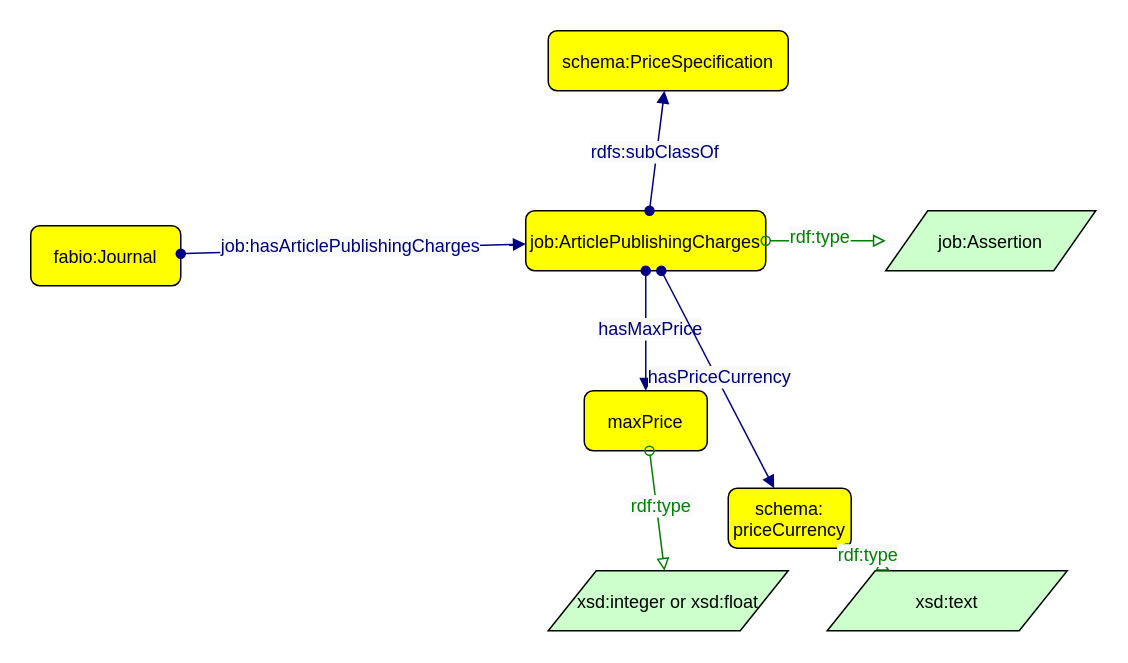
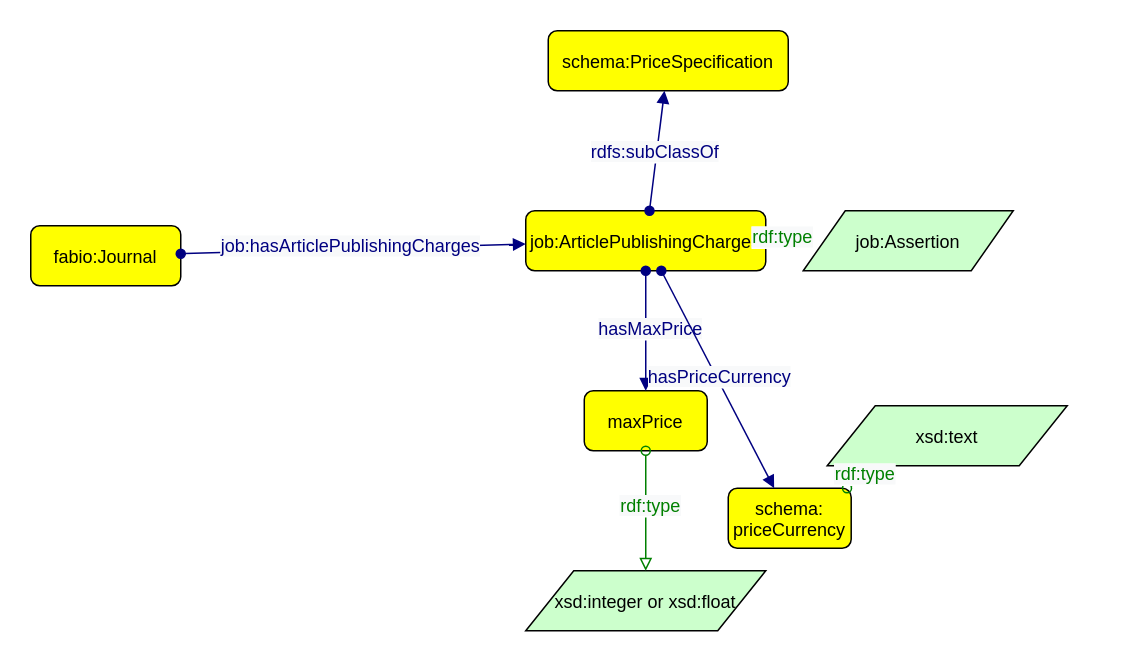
  <mxCell id="0" />
  <mxCell id="1" parent="0" />
  <mxCell id="2" value="fabio:Journal" style="graphMlID=n4;shape=rect;rounded=1;arcsize=30;fillColor=#ffff00;strokeColor=#000000;strokeWidth=1.0;fontFamily=Helvetica;" parent="1" vertex="1"><mxGeometry x="20" y="150" width="100" height="40" as="geometry" /></mxCell>
  <mxCell id="3" value="job:ArticlePublishingCharges" style="graphMlID=n4;shape=rect;rounded=1;arcsize=30;fillColor=#ffff00;strokeColor=#000000;strokeWidth=1.0;fontFamily=Helvetica;" parent="1" vertex="1"><mxGeometry x="350" y="140" width="160" height="40" as="geometry" /></mxCell>
  <mxCell id="4" value="" style="graphMlID=e0;rounded=0;endArrow=block;strokeColor=#000080;strokeWidth=1.0;startArrow=oval;startFill=1;endFill=1;fontFamily=Helvetica;elbow=vertical;" parent="1" source="2" target="3" edge="1"><mxGeometry relative="1" as="geometry"><mxPoint x="290" y="190.082" as="sourcePoint" /><mxPoint x="441" y="190" as="targetPoint" /></mxGeometry></mxCell>
  <mxCell id="5" value="&lt;font color=&quot;#000080&quot; style=&quot;font-size: 12px;&quot;&gt;&lt;span style=&quot;font-size: 12px; background-color: rgb(248, 249, 250);&quot;&gt;job:hasArticlePublishingCharges&lt;/span&gt;&lt;/font&gt;" style="text;html=1;align=center;verticalAlign=middle;resizable=0;points=[];labelBackgroundColor=#ffffff;fontSize=12;fontFamily=Helvetica;" parent="4" vertex="1" connectable="0"><mxGeometry x="-0.017" y="2" relative="1" as="geometry"><mxPoint as="offset" /></mxGeometry></mxCell>
  <mxCell id="6" value="schema:PriceSpecification" style="graphMlID=n4;shape=rect;rounded=1;arcsize=30;fillColor=#ffff00;strokeColor=#000000;strokeWidth=1.0;fontFamily=Helvetica;fontSize=12;" parent="1" vertex="1"><mxGeometry x="365" y="20" width="160" height="40" as="geometry" /></mxCell>
  <mxCell id="7" value="" style="graphMlID=e0;rounded=0;endArrow=block;strokeColor=#000080;strokeWidth=1.0;startArrow=oval;startFill=1;endFill=1;fontFamily=Helvetica;fontSize=12;elbow=vertical;" parent="1" source="3" target="6" edge="1"><mxGeometry relative="1" as="geometry"><mxPoint x="510" y="130.082" as="sourcePoint" /><mxPoint x="661" y="130" as="targetPoint" /></mxGeometry></mxCell>
  <mxCell id="8" value="&lt;span style=&quot;color: rgb(0, 0, 128); font-size: 12px; background-color: rgb(248, 249, 250);&quot;&gt;rdfs:subClassOf&lt;/span&gt;" style="text;html=1;align=center;verticalAlign=middle;resizable=0;points=[];labelBackgroundColor=#ffffff;fontFamily=Helvetica;fontSize=12;" parent="7" vertex="1" connectable="0"><mxGeometry x="-0.017" y="2" relative="1" as="geometry"><mxPoint as="offset" /></mxGeometry></mxCell>
- <mxCell id="9" value="xsd:text" style="graphMlID=n6;shape=parallelogram;fillColor=#ccffcc;strokeColor=#000000;strokeWidth=1.0;fontFamily=Helvetica;fontSize=12;" parent="1" vertex="1"><mxGeometry x="550.99" y="380" width="160" height="40" as="geometry" /></mxCell>
- <mxCell id="10" value="xsd:integer or xsd:float" style="graphMlID=n6;shape=parallelogram;fillColor=#ccffcc;strokeColor=#000000;strokeWidth=1.0" parent="1" vertex="1"><mxGeometry x="365" y="380" width="160" height="40" as="geometry" /></mxCell>
+ <mxCell id="9" value="xsd:text" style="graphMlID=n6;shape=parallelogram;fillColor=#ccffcc;strokeColor=#000000;strokeWidth=1.0;fontFamily=Helvetica;fontSize=12;" parent="1" vertex="1"><mxGeometry x="550.99" y="270" width="160" height="40" as="geometry" /></mxCell>
+ <mxCell id="10" value="xsd:integer or xsd:float" style="graphMlID=n6;shape=parallelogram;fillColor=#ccffcc;strokeColor=#000000;strokeWidth=1.0" parent="1" vertex="1"><mxGeometry x="350" y="380" width="160" height="40" as="geometry" /></mxCell>
  <mxCell id="11" value="maxPrice" style="graphMlID=n4;shape=rect;rounded=1;arcsize=30;fillColor=#ffff00;strokeColor=#000000;strokeWidth=1.0" parent="1" vertex="1"><mxGeometry x="389.02" y="260" width="81.97" height="40" as="geometry" /></mxCell>
  <mxCell id="12" value="schema:&#10;priceCurrency" style="graphMlID=n4;shape=rect;rounded=1;arcsize=30;fillColor=#ffff00;strokeColor=#000000;strokeWidth=1.0" parent="1" vertex="1"><mxGeometry x="485" y="325" width="81.97" height="40" as="geometry" /></mxCell>
  <mxCell id="13" value="" style="graphMlID=e2;endArrow=block;strokeColor=#008000;strokeWidth=1.0;startArrow=oval;startFill=0;endFill=0;fontFamily=Helvetica;fontSize=12;rounded=0;elbow=vertical;" parent="1" source="11" target="10" edge="1"><mxGeometry relative="1" as="geometry"><mxPoint x="419.501" y="320" as="sourcePoint" /><mxPoint x="419.503" y="386" as="targetPoint" /></mxGeometry></mxCell>
  <mxCell id="14" value="&lt;font color=&quot;#008000&quot;&gt;&lt;span style=&quot;background-color: rgb(248, 249, 250);&quot;&gt;rdf:type&lt;/span&gt;&lt;/font&gt;" style="text;html=1;align=center;verticalAlign=middle;resizable=0;points=[];labelBackgroundColor=#ffffff;fontFamily=Helvetica;fontSize=12;" parent="13" vertex="1" connectable="0"><mxGeometry x="-0.09" y="3" relative="1" as="geometry"><mxPoint x="-1" as="offset" /></mxGeometry></mxCell>
  <mxCell id="15" value="" style="graphMlID=e2;endArrow=block;strokeColor=#008000;strokeWidth=1.0;startArrow=oval;startFill=0;endFill=0;fontFamily=Helvetica;fontSize=12;rounded=0;elbow=vertical;" parent="1" source="12" target="9" edge="1"><mxGeometry relative="1" as="geometry"><mxPoint x="435.003" y="314" as="sourcePoint" /><mxPoint x="435.001" y="400" as="targetPoint" /></mxGeometry></mxCell>
  <mxCell id="16" value="&lt;font color=&quot;#008000&quot;&gt;&lt;span style=&quot;background-color: rgb(248, 249, 250);&quot;&gt;rdf:type&lt;/span&gt;&lt;/font&gt;" style="text;html=1;align=center;verticalAlign=middle;resizable=0;points=[];labelBackgroundColor=#ffffff;fontFamily=Helvetica;fontSize=12;" parent="15" vertex="1" connectable="0"><mxGeometry x="-0.09" y="3" relative="1" as="geometry"><mxPoint x="-1" as="offset" /></mxGeometry></mxCell>
  <mxCell id="17" value="" style="graphMlID=e0;rounded=0;endArrow=block;strokeColor=#000080;strokeWidth=1.0;startArrow=oval;startFill=1;endFill=1" parent="1" source="3" target="11" edge="1"><mxGeometry relative="1" as="geometry"><mxPoint x="480" y="210.082" as="sourcePoint" /><mxPoint x="631" y="210" as="targetPoint" /></mxGeometry></mxCell>
  <mxCell id="18" value="&lt;span style=&quot;color: rgb(0, 0, 128); font-size: 12px; background-color: rgb(248, 249, 250);&quot;&gt;hasMaxPrice&lt;/span&gt;" style="text;html=1;align=center;verticalAlign=middle;resizable=0;points=[];labelBackgroundColor=#ffffff;fontSize=12;fontFamily=Helvetica;" parent="17" vertex="1" connectable="0"><mxGeometry x="-0.017" y="2" relative="1" as="geometry"><mxPoint as="offset" /></mxGeometry></mxCell>
  <mxCell id="19" value="" style="graphMlID=e0;rounded=0;endArrow=block;strokeColor=#000080;strokeWidth=1.0;startArrow=oval;startFill=1;endFill=1" parent="1" source="3" target="12" edge="1"><mxGeometry relative="1" as="geometry"><mxPoint x="435.001" y="204" as="sourcePoint" /><mxPoint x="435.003" y="270" as="targetPoint" /></mxGeometry></mxCell>
  <mxCell id="20" value="&lt;span style=&quot;color: rgb(0, 0, 128); font-size: 12px; background-color: rgb(248, 249, 250);&quot;&gt;hasPriceCurrency&lt;/span&gt;" style="text;html=1;align=center;verticalAlign=middle;resizable=0;points=[];labelBackgroundColor=#ffffff;fontSize=12;fontFamily=Helvetica;" parent="19" vertex="1" connectable="0"><mxGeometry x="-0.017" y="2" relative="1" as="geometry"><mxPoint as="offset" /></mxGeometry></mxCell>
- <mxCell id="21" value="job:Assertion" style="graphMlID=n6;shape=parallelogram;fillColor=#ccffcc;strokeColor=#000000;strokeWidth=1.0;fontFamily=Helvetica;fontSize=12;" vertex="1" parent="1"><mxGeometry x="590" y="140" width="140" height="40" as="geometry" /></mxCell>
+ <mxCell id="21" value="job:Assertion" style="graphMlID=n6;shape=parallelogram;fillColor=#ccffcc;strokeColor=#000000;strokeWidth=1.0;fontFamily=Helvetica;fontSize=12;" vertex="1" parent="1"><mxGeometry x="535" y="140" width="140" height="40" as="geometry" /></mxCell>
  <mxCell id="22" value="" style="graphMlID=e2;endArrow=block;strokeColor=#008000;strokeWidth=1.0;startArrow=oval;startFill=0;endFill=0;fontFamily=Helvetica;fontSize=12;rounded=0;elbow=vertical;" edge="1" parent="1" target="21" source="3"><mxGeometry relative="1" as="geometry"><mxPoint x="540" y="172.197" as="sourcePoint" /><mxPoint x="475.001" y="161" as="targetPoint" /></mxGeometry></mxCell>
  <mxCell id="23" value="&lt;font color=&quot;#008000&quot;&gt;&lt;span style=&quot;background-color: rgb(248, 249, 250);&quot;&gt;rdf:type&lt;/span&gt;&lt;/font&gt;" style="text;html=1;align=center;verticalAlign=middle;resizable=0;points=[];labelBackgroundColor=#ffffff;fontFamily=Helvetica;fontSize=12;" vertex="1" connectable="0" parent="22"><mxGeometry x="-0.09" y="3" relative="1" as="geometry"><mxPoint x="-1" as="offset" /></mxGeometry></mxCell>
